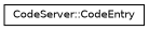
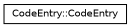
  digraph {
    rankdir=LR
-   n1 [color=black fillcolor=white fontname=Helvetica fontsize=10 height=0.2 label="CodeServer::CodeEntry" shape=record style=filled width=0.4]
+   n1 [color=black fillcolor=white fontname=Helvetica fontsize=10 height=0.2 label="CodeEntry::CodeEntry" shape=record style=filled width=0.4]
  }
